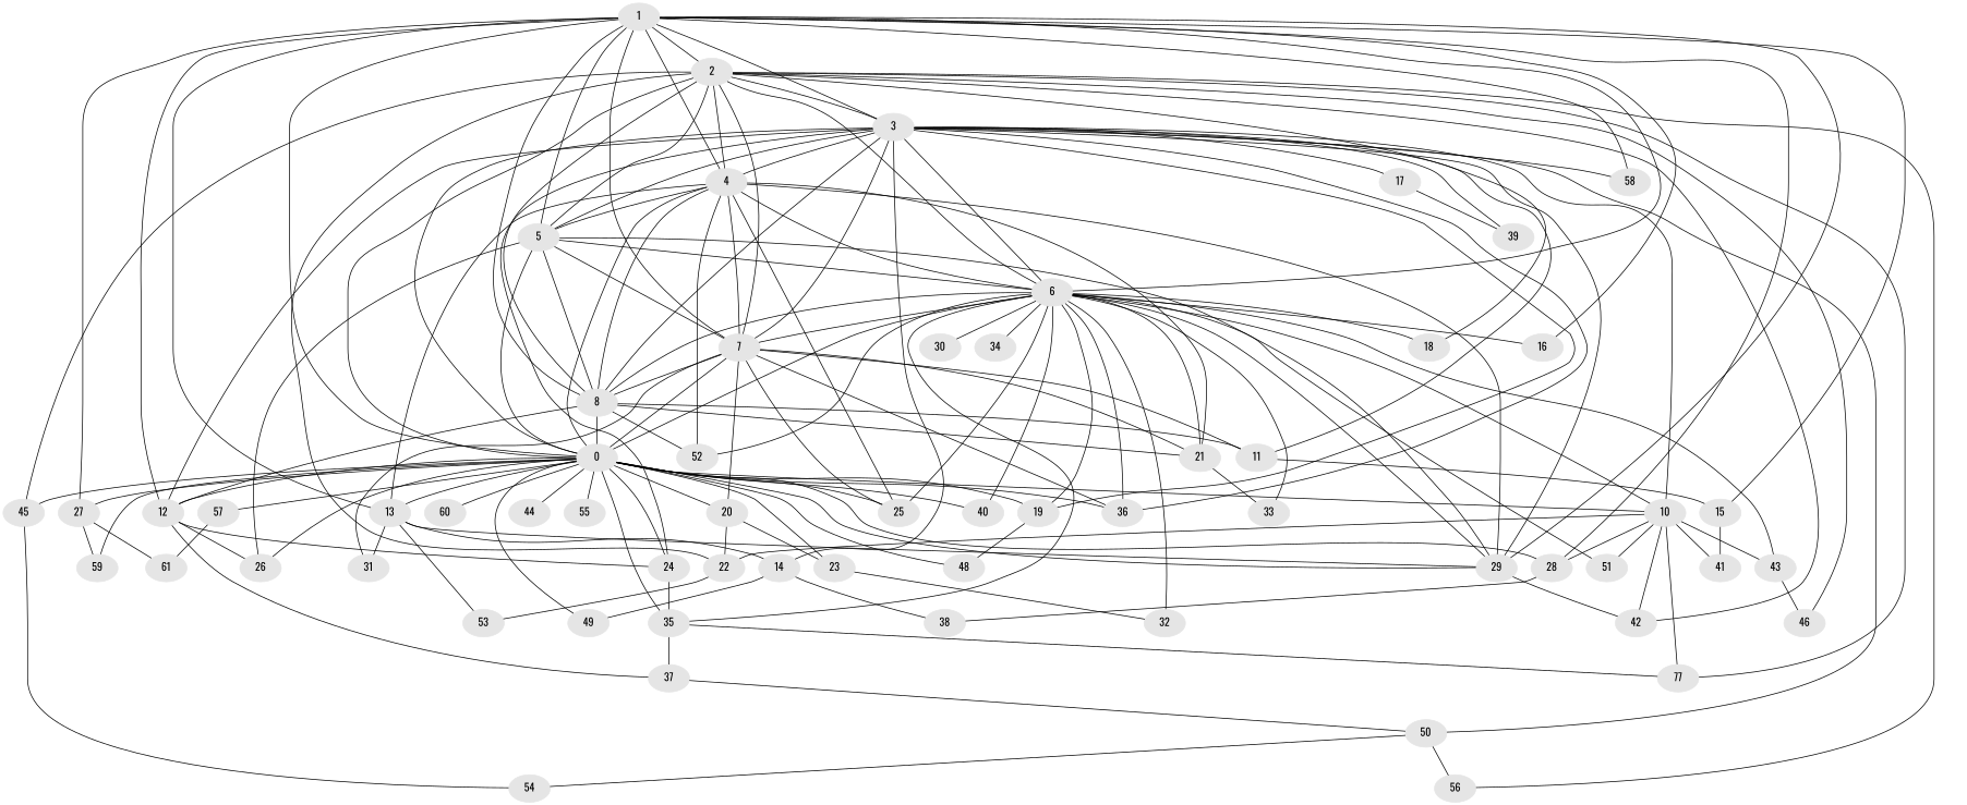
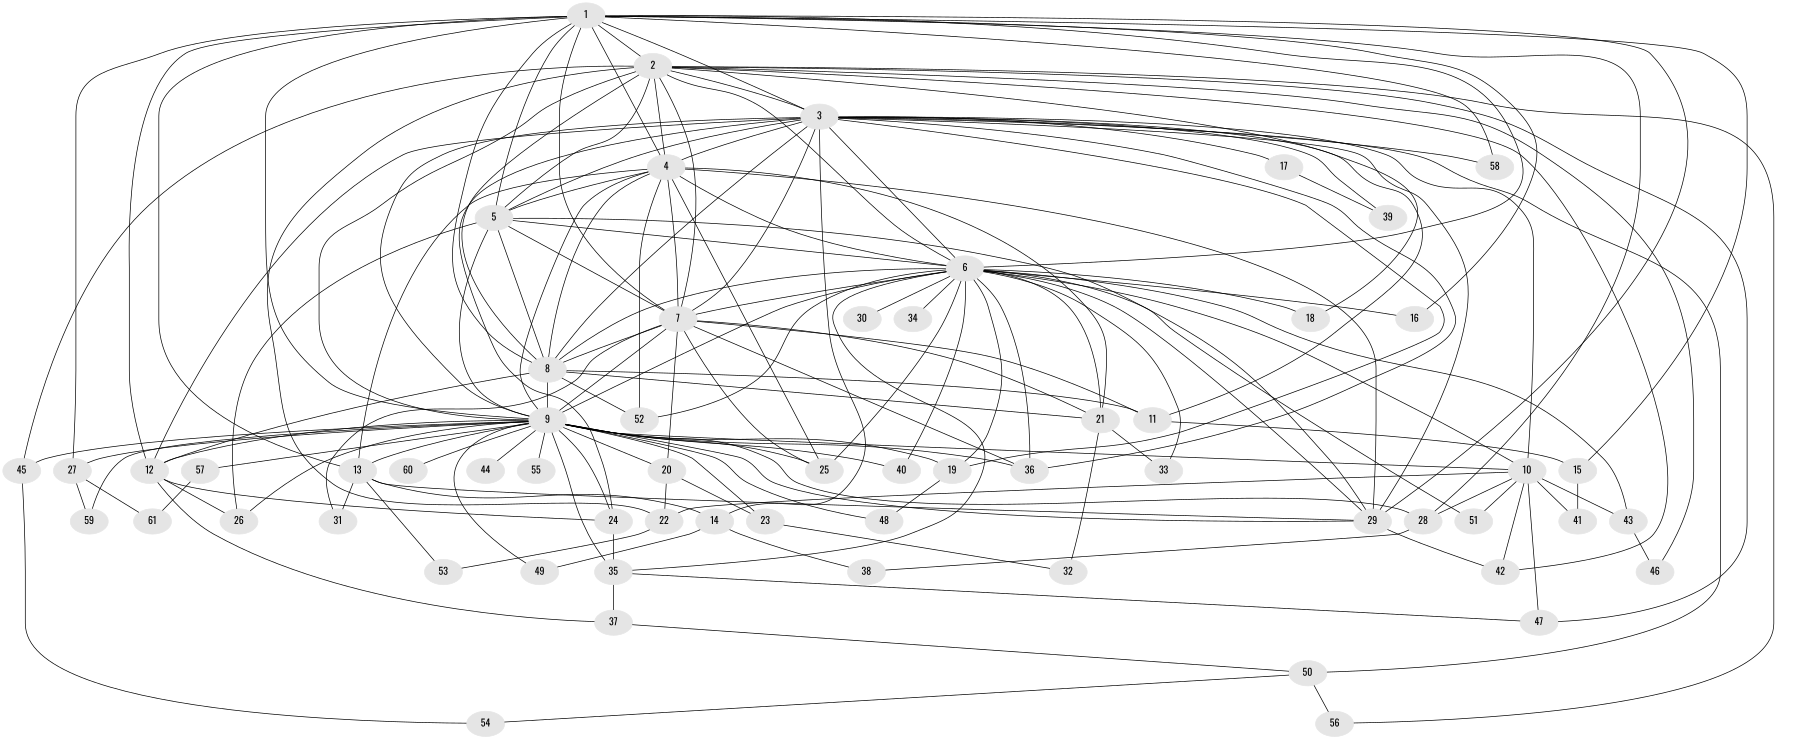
  graph {
    fontname=Oswald
    node [color=gray90 fontname=Oswald style=filled]
    edge [fontname=Oswald weight=1.0]
    1
    2
    3
    4
    5
    6
    7
    8
-   9 [label=0]
+   9
    12
    13
    15
    16
    27
    28
    29
    58
    18
    22
    42
    45
    46
-   47 [label=77]
+   47
    56
    10
    11
    14
    17
    19
    24
    36
    39
    50
    21
    25
    52
    26
    30
    32
    33
    34
    35
    40
    43
    51
    20
    31
    23
    44
    48
    49
    55
    57
    59
    60
    41
    37
    53
    61
    38
    54
    1 -- 2 [weight=3.0]
    1 -- 3 [weight=3.0]
    1 -- 4 [weight=3.0]
    1 -- 5 [weight=3.0]
    1 -- 6 [weight=3.0]
    1 -- 7 [weight=3.0]
    1 -- 8 [weight=3.0]
    1 -- 9 [weight=4.0]
    1 -- 12
    1 -- 13
    1 -- 15
    1 -- 16
    1 -- 27
    1 -- 28
    1 -- 29
    1 -- 58
    2 -- 3
    2 -- 4
    2 -- 5
    2 -- 6
    2 -- 7
    2 -- 8
    2 -- 9 [weight=2.0]
    2 -- 18
    2 -- 22
    2 -- 42
    2 -- 45
    2 -- 46
    2 -- 47
    2 -- 56
    3 -- 4
    3 -- 5
    3 -- 6
    3 -- 7
    3 -- 8
    3 -- 9 [weight=5.0]
    3 -- 12 [weight=2.0]
    3 -- 29
    3 -- 58
    3 -- 10 [weight=2.0]
    3 -- 11
    3 -- 14
    3 -- 17
    3 -- 19 [weight=2.0]
    3 -- 24
    3 -- 36
    3 -- 39
    3 -- 50
    4 -- 5
    4 -- 6
    4 -- 7
    4 -- 8
    4 -- 9 [weight=2.0]
    4 -- 13
    4 -- 29 [weight=8.0]
    4 -- 21
    4 -- 25
    4 -- 52
    5 -- 6
    5 -- 7
    5 -- 8
    5 -- 9 [weight=2.0]
    5 -- 29
    5 -- 26
    6 -- 7
    6 -- 8
    6 -- 9 [weight=4.0]
    6 -- 16
    6 -- 29
    6 -- 18
    6 -- 10
    6 -- 19
    6 -- 36
    6 -- 21
    6 -- 25
    6 -- 52
    6 -- 30
-   6 -- 32
+   21 -- 32
    6 -- 33
    6 -- 34
    6 -- 35
    6 -- 40
    6 -- 43
    6 -- 51
    7 -- 8 [weight=2.0]
    7 -- 9
    7 -- 11
    7 -- 36
    7 -- 21
    7 -- 25
    7 -- 20
    7 -- 31
    8 -- 9 [weight=18.0]
    8 -- 12
    8 -- 11
    8 -- 21
    8 -- 52
    9 -- 12
    9 -- 13
    9 -- 27
    9 -- 28
    9 -- 29 [weight=2.0]
    9 -- 45
    9 -- 10 [weight=3.0]
    9 -- 19
    9 -- 24
    9 -- 36 [weight=4.0]
    9 -- 25
    9 -- 26
    9 -- 35 [weight=2.0]
    9 -- 40
    9 -- 20
    9 -- 23
    9 -- 44 [weight=2.0]
    9 -- 48
    9 -- 49
    9 -- 55
    9 -- 57 [weight=2.0]
    9 -- 59
    9 -- 60 [weight=2.0]
    12 -- 24
    12 -- 26
    12 -- 37
    13 -- 29
    13 -- 14
    13 -- 31
    13 -- 53
    15 -- 41
    27 -- 59
    27 -- 61
    28 -- 38
    29 -- 42
    22 -- 53
    45 -- 54
    10 -- 28
    10 -- 22
    10 -- 42
    10 -- 47
    10 -- 43
    10 -- 51
    10 -- 41
    11 -- 15
    14 -- 49
    14 -- 38
    17 -- 39
    19 -- 48
    24 -- 35
    50 -- 56
    50 -- 54
    21 -- 33
    35 -- 47
    35 -- 37
    43 -- 46
    20 -- 22
    20 -- 23
    23 -- 32
    57 -- 61
    37 -- 50
  }
